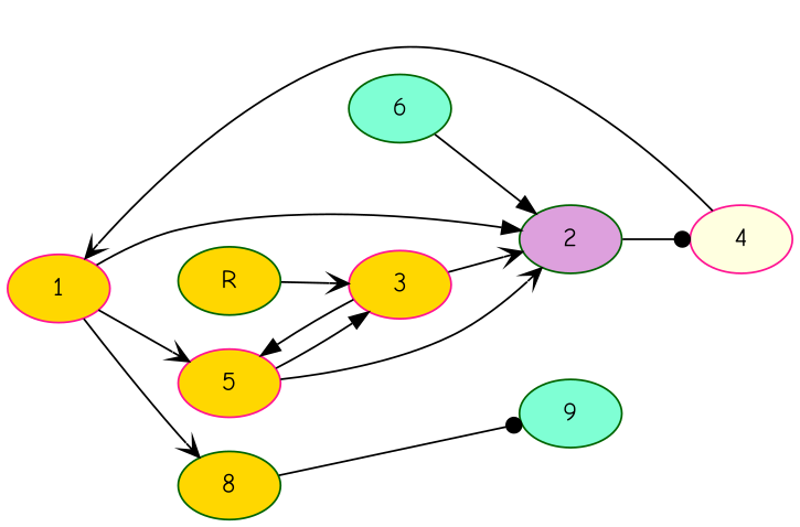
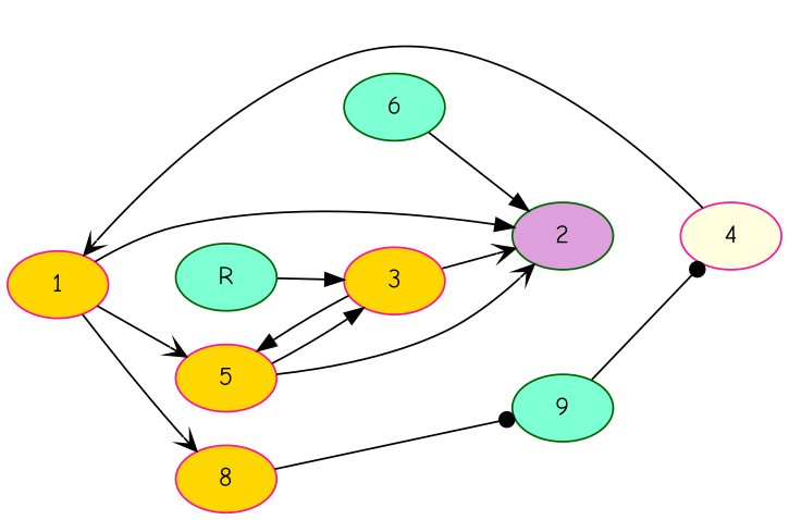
  digraph {
    fontname="Comic Neue"
    rankdir=LR
    node [color=deeppink fillcolor=gold fontname="Comic Neue" style=filled]
    edge [arrowhead=vee fontname="Comic Neue"]
    1
    5
-   8 [color=darkgreen]
+   8
    2 [color=darkgreen fillcolor=plum]
    3
    6 [color=darkgreen fillcolor=aquamarine]
    9 [color=darkgreen fillcolor=aquamarine]
    4 [fillcolor=lightyellow]
-   R [color=darkgreen]
+   R [color=darkgreen fillcolor=aquamarine]
    1 -> 5
    1 -> 8
    1 -> 2 [arrowhead=normal]
    5 -> 2
    5 -> 3 [arrowhead=normal]
    8 -> 9 [arrowhead=dot]
-   2 -> 4 [arrowhead=dot]
+   9 -> 4 [arrowhead=dot]
    3 -> 5 [arrowhead=normal]
    3 -> 2
    6 -> 2 [arrowhead=normal]
    4 -> 1
-   R -> 3
+   R -> 3 [arrowhead=normal]
  }
